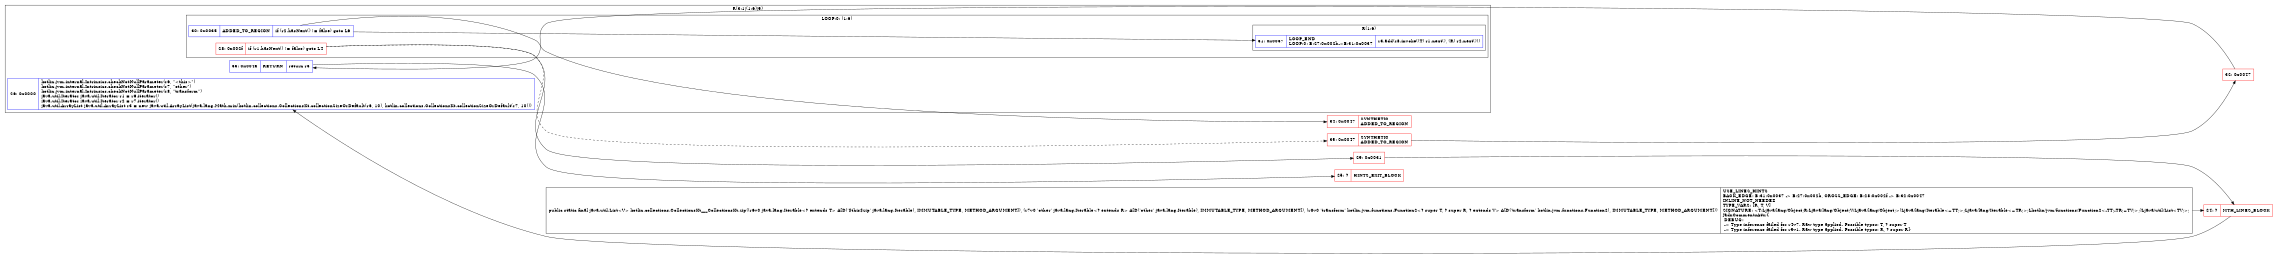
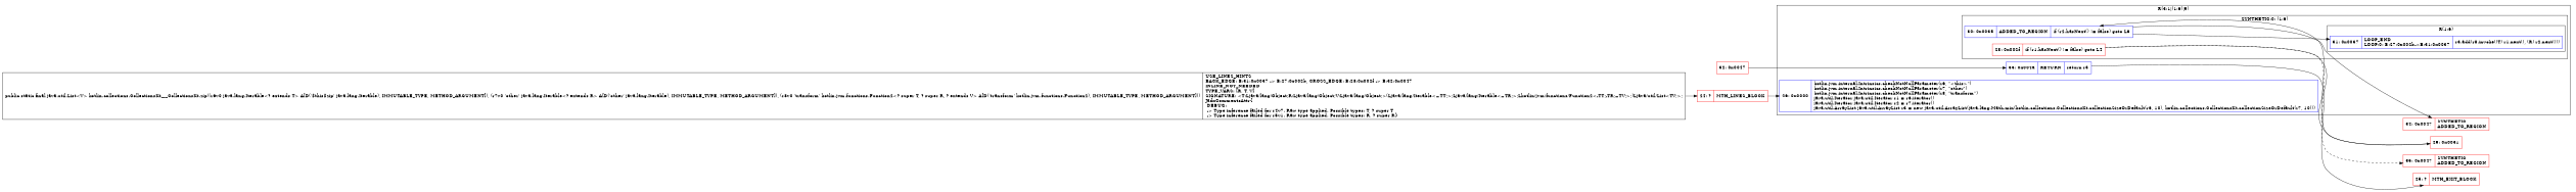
  digraph {
    rankdir=LR
    node [color=red shape=record]
    n1 [color=blue label="{31\:\ 0x0037|LOOP_END\lLOOP:0: B:27:0x002b\-\>B:31:0x0037\l|r3.add(r8.invoke((T) r1.next(), (R) r2.next()))\l}"]
    n2 [label="{28\:\ 0x002f|if (r1.hasNext() != false) goto L4\l}"]
    n3 [color=blue label="{30\:\ 0x0035|ADDED_TO_REGION\l|if (r2.hasNext() != false) goto L6\l}"]
    n4 [color=blue label="{26\:\ 0x0000|kotlin.jvm.internal.Intrinsics.checkNotNullParameter(r6, \"\<this\>\")\lkotlin.jvm.internal.Intrinsics.checkNotNullParameter(r7, \"other\")\lkotlin.jvm.internal.Intrinsics.checkNotNullParameter(r8, \"transform\")\ljava.util.Iterator java.util.Iterator r1 = r6.iterator()\ljava.util.Iterator java.util.Iterator r2 = r7.iterator()\ljava.util.ArrayList java.util.ArrayList r3 = new java.util.ArrayList(java.lang.Math.min(kotlin.collections.CollectionsKt.collectionSizeOrDefault(r6, 10), kotlin.collections.CollectionsKt.collectionSizeOrDefault(r7, 10)))\l}"]
    n5 [color=blue label="{33\:\ 0x004a|RETURN\l|return r3\l}"]
    n6 [label="{29\:\ 0x0031}"]
    n7 [label="{35\:\ 0x0047|SYNTHETIC\lADDED_TO_REGION\l}"]
    n8 [label="{34\:\ 0x0047|SYNTHETIC\lADDED_TO_REGION\l}"]
-   n9 [label="{25\:\ ?|HINTS_EXIT_BLOCK\l}"]
+   n9 [label="{25\:\ ?|MTH_EXIT_BLOCK\l}"]
    n10 [label="{32\:\ 0x0047}"]
    n11 [label="{24\:\ ?|MTH_LINES_BLOCK\l}"]
    n12 [label="{public static final java.util.List\<V\> kotlin.collections.CollectionsKt___CollectionsKt.zip((r6v0 java.lang.Iterable\<? extends T\> A[D('$this$zip' java.lang.Iterable), IMMUTABLE_TYPE, METHOD_ARGUMENT]), (r7v0 'other' java.lang.Iterable\<? extends R\> A[D('other' java.lang.Iterable), IMMUTABLE_TYPE, METHOD_ARGUMENT]), (r8v0 'transform' kotlin.jvm.functions.Function2\<? super T, ? super R, ? extends V\> A[D('transform' kotlin.jvm.functions.Function2), IMMUTABLE_TYPE, METHOD_ARGUMENT]))  | USE_LINES_HINTS\lBACK_EDGE: B:31:0x0037 \-\> B:27:0x002b, CROSS_EDGE: B:28:0x002f \-\> B:32:0x0047\lINLINE_NOT_NEEDED\lTYPE_VARS: [R, T, V]\lSIGNATURE: \<T:Ljava\/lang\/Object;R:Ljava\/lang\/Object;V:Ljava\/lang\/Object;\>(Ljava\/lang\/Iterable\<+TT;\>;Ljava\/lang\/Iterable\<+TR;\>;Lkotlin\/jvm\/functions\/Function2\<\-TT;\-TR;+TV;\>;)Ljava\/util\/List\<TV;\>;\lJadxCommentsAttr\{\l DEBUG: \l \-\> Type inference failed for r4v7. Raw type applied. Possible types: T, ? super T\l \-\> Type inference failed for r5v1. Raw type applied. Possible types: R, ? super R\}\l}" color=""]
    subgraph cluster_1 {
      label="R(3:1|(1:6)|9)"
      n4
      n5
      subgraph cluster_2 {
-       label="LOOP:0: (1:6)"
+       label="SYNTHETIC:0: (1:6)"
        n2
        n3
        subgraph cluster_3 {
          label="R(1:6)"
          n1
        }
      }
    }
    n2 -> n6
    n2 -> n7 [style=dashed]
    n3 -> n1
    n3 -> n8 [style=solid]
    n5 -> n9
-   n6 -> n11
-   n7 -> n10
+   n6 -> n3
    n10 -> n5
    n11 -> n4
    n12 -> n11
  }
